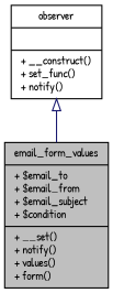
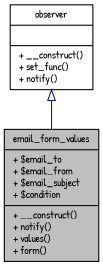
  digraph {
    fontname="Patrick Hand"
    node [color=black fontname="Patrick Hand" fontsize=10 shape=record style=filled]
-   n1 [fillcolor=grey75 fontcolor=black height=0.2 label="{email_form_values\n|+ $email_to\l+ $email_from\l+ $email_subject\l+ $condition\l|+ __set()\l+ notify()\l+ values()\l+ form()\l}" width=0.4]
+   n1 [fillcolor=grey75 fontcolor=black height=0.2 label="{email_form_values\n|+ $email_to\l+ $email_from\l+ $email_subject\l+ $condition\l|+ __construct()\l+ notify()\l+ values()\l+ form()\l}" width=0.4]
    n2 [fillcolor=white height=0.2 label="{observer\n||+ __construct()\l+ set_func()\l+ notify()\l}" width=0.4]
    n2 -> n1 [arrowtail=onormal color=midnightblue dir=back fontname="Patrick Hand" fontsize=10 labelfontname=Helvetica labelfontsize=10 style=solid]
  }
